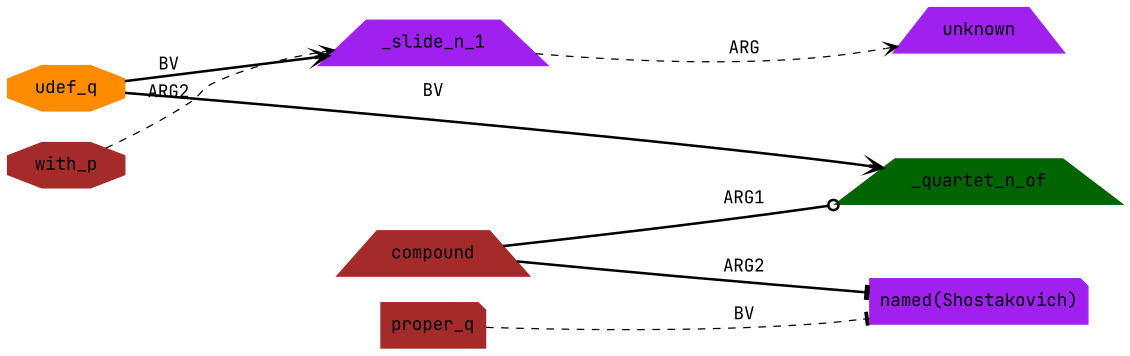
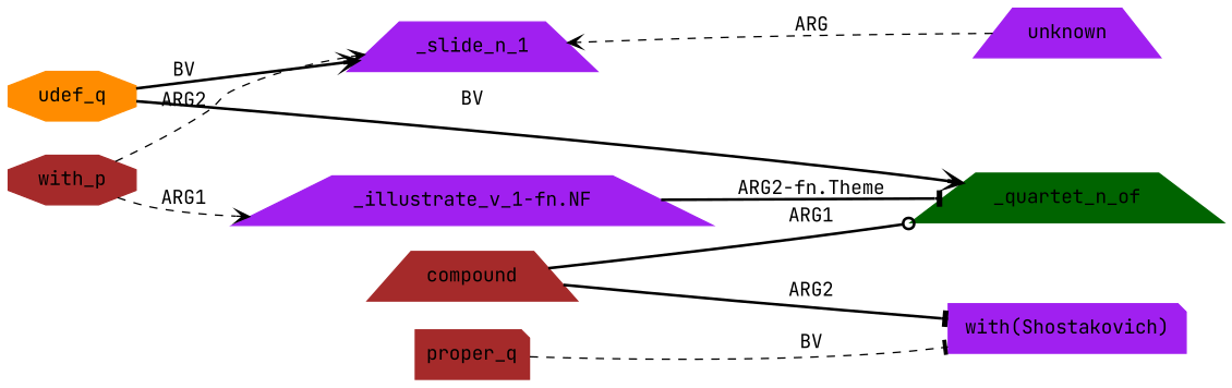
  digraph {
    fontname="JetBrains Mono"
    rankdir=LR
    node [color=purple fontname="JetBrains Mono" shape=trapezium style=filled]
    edge [arrowhead=vee fontname="JetBrains Mono" style=bold]
    udef_q [color=darkorange shape=octagon]
    _slide_n_1
    _quartet_n_of [color=darkgreen]
    compound [color=brown]
-   "named(Shostakovich)" [shape=note]
+   "named(Shostakovich)" [shape=note label="with(Shostakovich)"]
    with_p [color=brown shape=octagon]
+   "_illustrate_v_1-fn.NF"
    proper_q [color=brown shape=note]
    unknown
    udef_q -> _slide_n_1 [label=BV]
    udef_q -> _quartet_n_of [label=BV]
    compound -> _quartet_n_of [arrowhead=odot label=ARG1]
    compound -> "named(Shostakovich)" [arrowhead=tee label=ARG2]
    with_p -> _slide_n_1 [label=ARG2 style=dashed]
+   with_p -> "_illustrate_v_1-fn.NF" [label=ARG1 style=dashed]
+   "_illustrate_v_1-fn.NF" -> _quartet_n_of [arrowhead=tee label="ARG2-fn.Theme"]
    proper_q -> "named(Shostakovich)" [arrowhead=tee label=BV style=dashed]
-   _slide_n_1 -> unknown [label=ARG style=dashed]
+   unknown -> _slide_n_1 [label=ARG style=dashed]
  }
